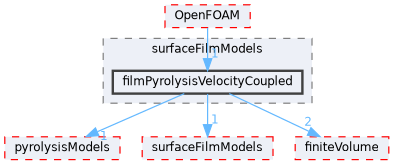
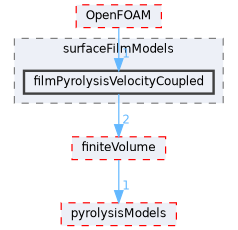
  digraph {
    compound=true
    node [color=red fillcolor="#edf0f7" fontname=Helvetica fontsize=10 shape=box style="filled,dashed"]
    edge [color=steelblue1 fontcolor=steelblue1 fontname=Helvetica fontsize=10 headlabel=1 labeldistance=1.5 labelfontname=Helvetica labelfontsize=10]
    n1 [color=grey25 height=0.2 label=filmPyrolysisVelocityCoupled style="filled,bold" width=0.4]
    n2 [height=0.2 label=pyrolysisModels width=0.4]
-   n3 [height=0.2 label=surfaceFilmModels width=0.4]
    n4 [height=0.2 label=finiteVolume width=0.4]
    n5 [height=0.2 label=OpenFOAM width=0.4]
    subgraph cluster_1 {
      bgcolor="#edf0f7"
      fontname=Helvetica
      fontsize=10
      label=surfaceFilmModels
      pencolor=grey50
      style="filled,dashed"
      n1
    }
-   n1 -> n2
-   n1 -> n3
+   n4 -> n2
    n1 -> n4 [headlabel=2]
    n5 -> n1
  }
